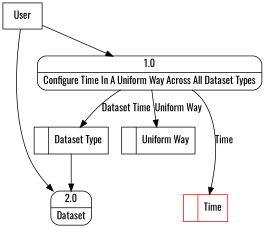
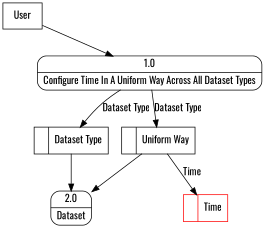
  digraph {
    fontname=Oswald
    node [fontname=Oswald shape=record]
    edge [fontname=Oswald]
    n1 [color=red label="<f0>  |<f1> Time "]
    n2 [label="<f0>  |<f1> Uniform Way "]
    n3 [color=black label="<f0>  |<f1> Dataset Type "]
    n4 [label="{<f0> 2.0|<f1> Dataset }" shape=Mrecord]
    n5 [label=User shape=box]
    n6 [label="{<f0> 1.0|<f1> Configure Time In A Uniform Way Across All Dataset Types }" shape=Mrecord]
    n3 -> n4
-   n5 -> n4
+   n2 -> n4
    n5 -> n6
-   n6 -> n1 [label=Time]
-   n6 -> n2 [label="Uniform Way"]
-   n6 -> n3 [label="Dataset Time"]
+   n2 -> n1 [label=Time]
+   n6 -> n2 [label="Dataset Type"]
+   n6 -> n3 [label="Dataset Type"]
  }
